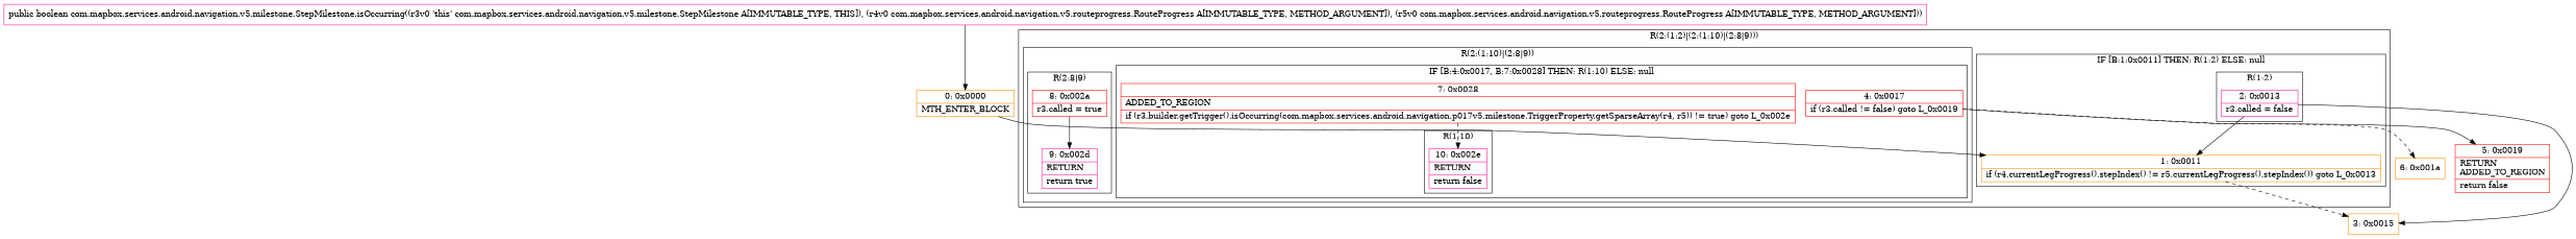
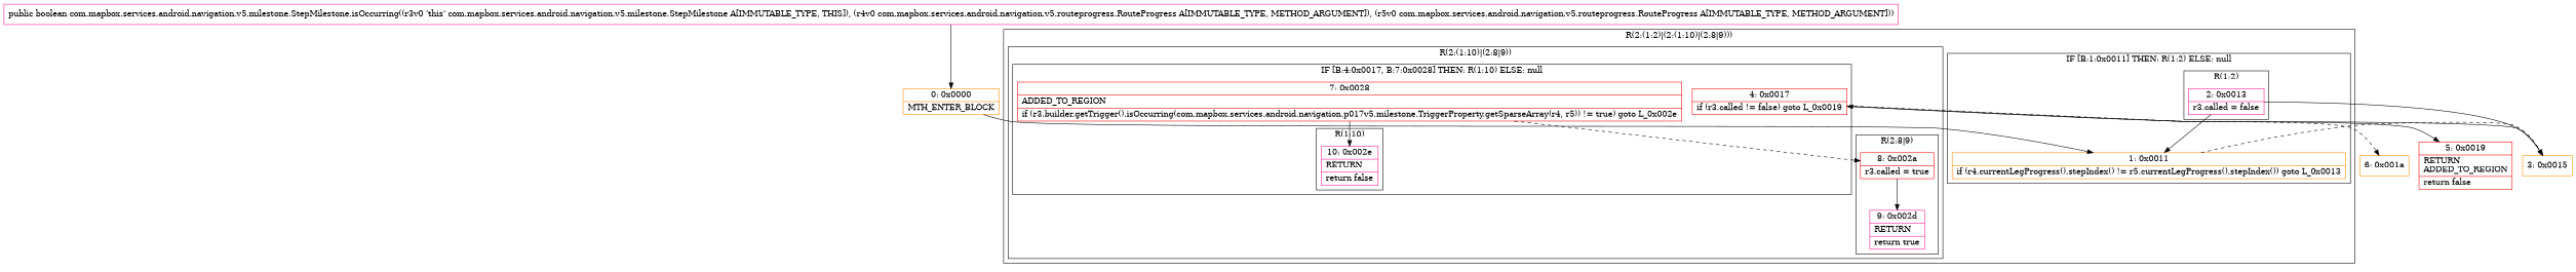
  digraph {
    node [color=deeppink shape=record]
    n1 [label="{2\:\ 0x0013|r3.called = false\l}"]
    n2 [color=darkorange label="{1\:\ 0x0011|if (r4.currentLegProgress().stepIndex() != r5.currentLegProgress().stepIndex()) goto L_0x0013\l}"]
    n3 [label="{10\:\ 0x002e|RETURN\l|return false\l}"]
    n4 [color=red label="{4\:\ 0x0017|if (r3.called != false) goto L_0x0019\l}"]
    n5 [color=red label="{7\:\ 0x0028|ADDED_TO_REGION\l|if (r3.builder.getTrigger().isOccurring(com.mapbox.services.android.navigation.p017v5.milestone.TriggerProperty.getSparseArray(r4, r5)) != true) goto L_0x002e\l}"]
    n6 [color=red label="{8\:\ 0x002a|r3.called = true\l}"]
    n7 [label="{9\:\ 0x002d|RETURN\l|return true\l}"]
    n8 [color=darkorange label="{3\:\ 0x0015}"]
    n9 [color=red label="{5\:\ 0x0019|RETURN\lADDED_TO_REGION\l|return false\l}"]
    n10 [color=darkorange label="{6\:\ 0x001a}"]
    n11 [color=darkorange label="{0\:\ 0x0000|MTH_ENTER_BLOCK\l}"]
    n12 [label="{public boolean com.mapbox.services.android.navigation.v5.milestone.StepMilestone.isOccurring((r3v0 'this' com.mapbox.services.android.navigation.v5.milestone.StepMilestone A[IMMUTABLE_TYPE, THIS]), (r4v0 com.mapbox.services.android.navigation.v5.routeprogress.RouteProgress A[IMMUTABLE_TYPE, METHOD_ARGUMENT]), (r5v0 com.mapbox.services.android.navigation.v5.routeprogress.RouteProgress A[IMMUTABLE_TYPE, METHOD_ARGUMENT])) }"]
    subgraph cluster_1 {
      label="R(2:(1:2)|(2:(1:10)|(2:8|9)))"
      subgraph cluster_2 {
        label="IF [B:1:0x0011] THEN: R(1:2) ELSE: null"
        n2
        subgraph cluster_3 {
          label="R(1:2)"
          n1
        }
      }
      subgraph cluster_4 {
        label="R(2:(1:10)|(2:8|9))"
        subgraph cluster_5 {
          label="IF [B:4:0x0017, B:7:0x0028] THEN: R(1:10) ELSE: null"
          n4
          n5
          subgraph cluster_6 {
            label="R(1:10)"
            n3
          }
        }
        subgraph cluster_7 {
          label="R(2:8|9)"
          n6
          n7
        }
      }
    }
    n1 -> n2
    n1 -> n8
    n2 -> n8 [style=dashed]
    n4 -> n9
    n4 -> n10 [style=dashed]
-   n5 -> n3 [style=dashed]
+   n5 -> n3
+   n5 -> n6 [style=dashed]
    n6 -> n7
+   n8 -> n4
    n11 -> n2
    n12 -> n11
  }
